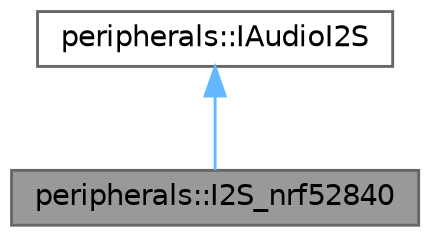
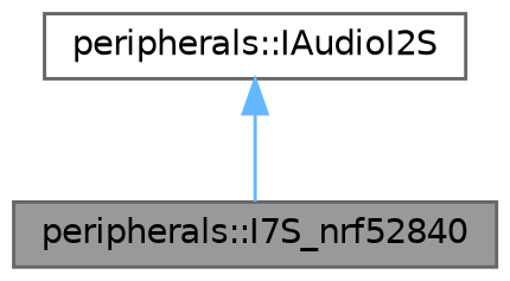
  digraph {
    node [color=gray40 fontname=Helvetica fontsize=10 shape=box style=filled]
-   n1 [fillcolor=grey60 fontcolor=black height=0.2 label="peripherals::I2S_nrf52840" width=0.4]
+   n1 [fillcolor=grey60 fontcolor=black height=0.2 label="peripherals::I7S_nrf52840" width=0.4]
    n2 [fillcolor=white height=0.2 label="peripherals::IAudioI2S" width=0.4]
    n2 -> n1 [color=steelblue1 dir=back fontname=Helvetica fontsize=10 labelfontname=Helvetica labelfontsize=10 style=solid]
  }
